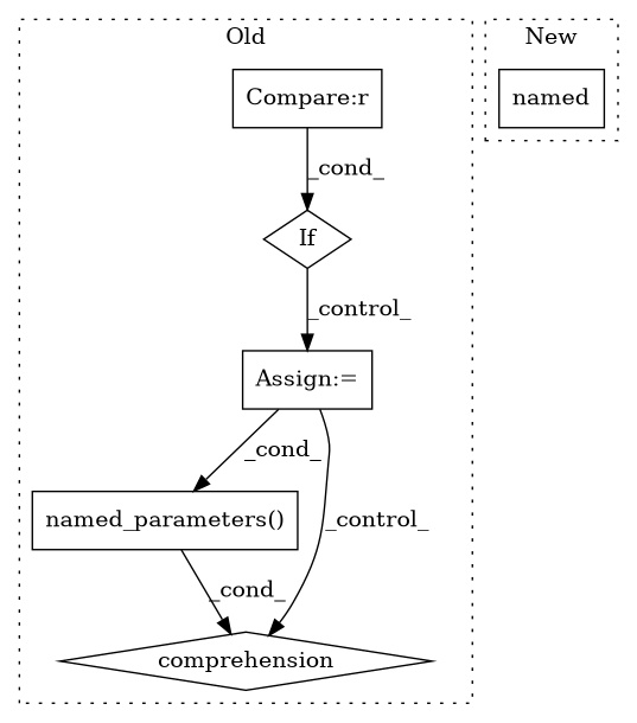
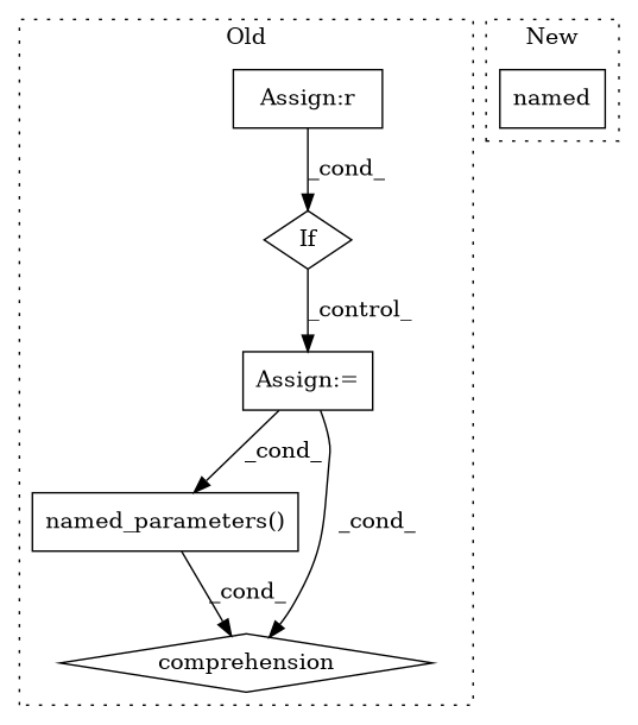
  digraph {
    node [l=3 shape=box]
    n1 [a=75 l=25 label="named_parameters()" s=3786]
    n2 [a=45 label=comprehension s=3771 shape=diamond]
    n3 [a=68 label="Assign:=" s=3156]
    n4 [a=96 label=If s=2814 shape=diamond]
-   n5 [a=40 l=12 label="Compare:r" s=2817]
+   n5 [a=40 l=12 label="Assign:r" s=2817]
    n6 [a=65 l=7 label=named s=2292]
    subgraph cluster_1 {
      label=Old
      style=dotted
      n1
      n2
      n3
      n4
      n5
    }
    subgraph cluster_2 {
      label=New
      style=dotted
      n6
    }
    n1 -> n2 [label=_cond_]
    n3 -> n1 [label=_cond_]
-   n3 -> n2 [label=_control_]
+   n3 -> n2 [label=_cond_]
    n4 -> n3 [label=_control_]
    n5 -> n4 [label=_cond_]
  }
